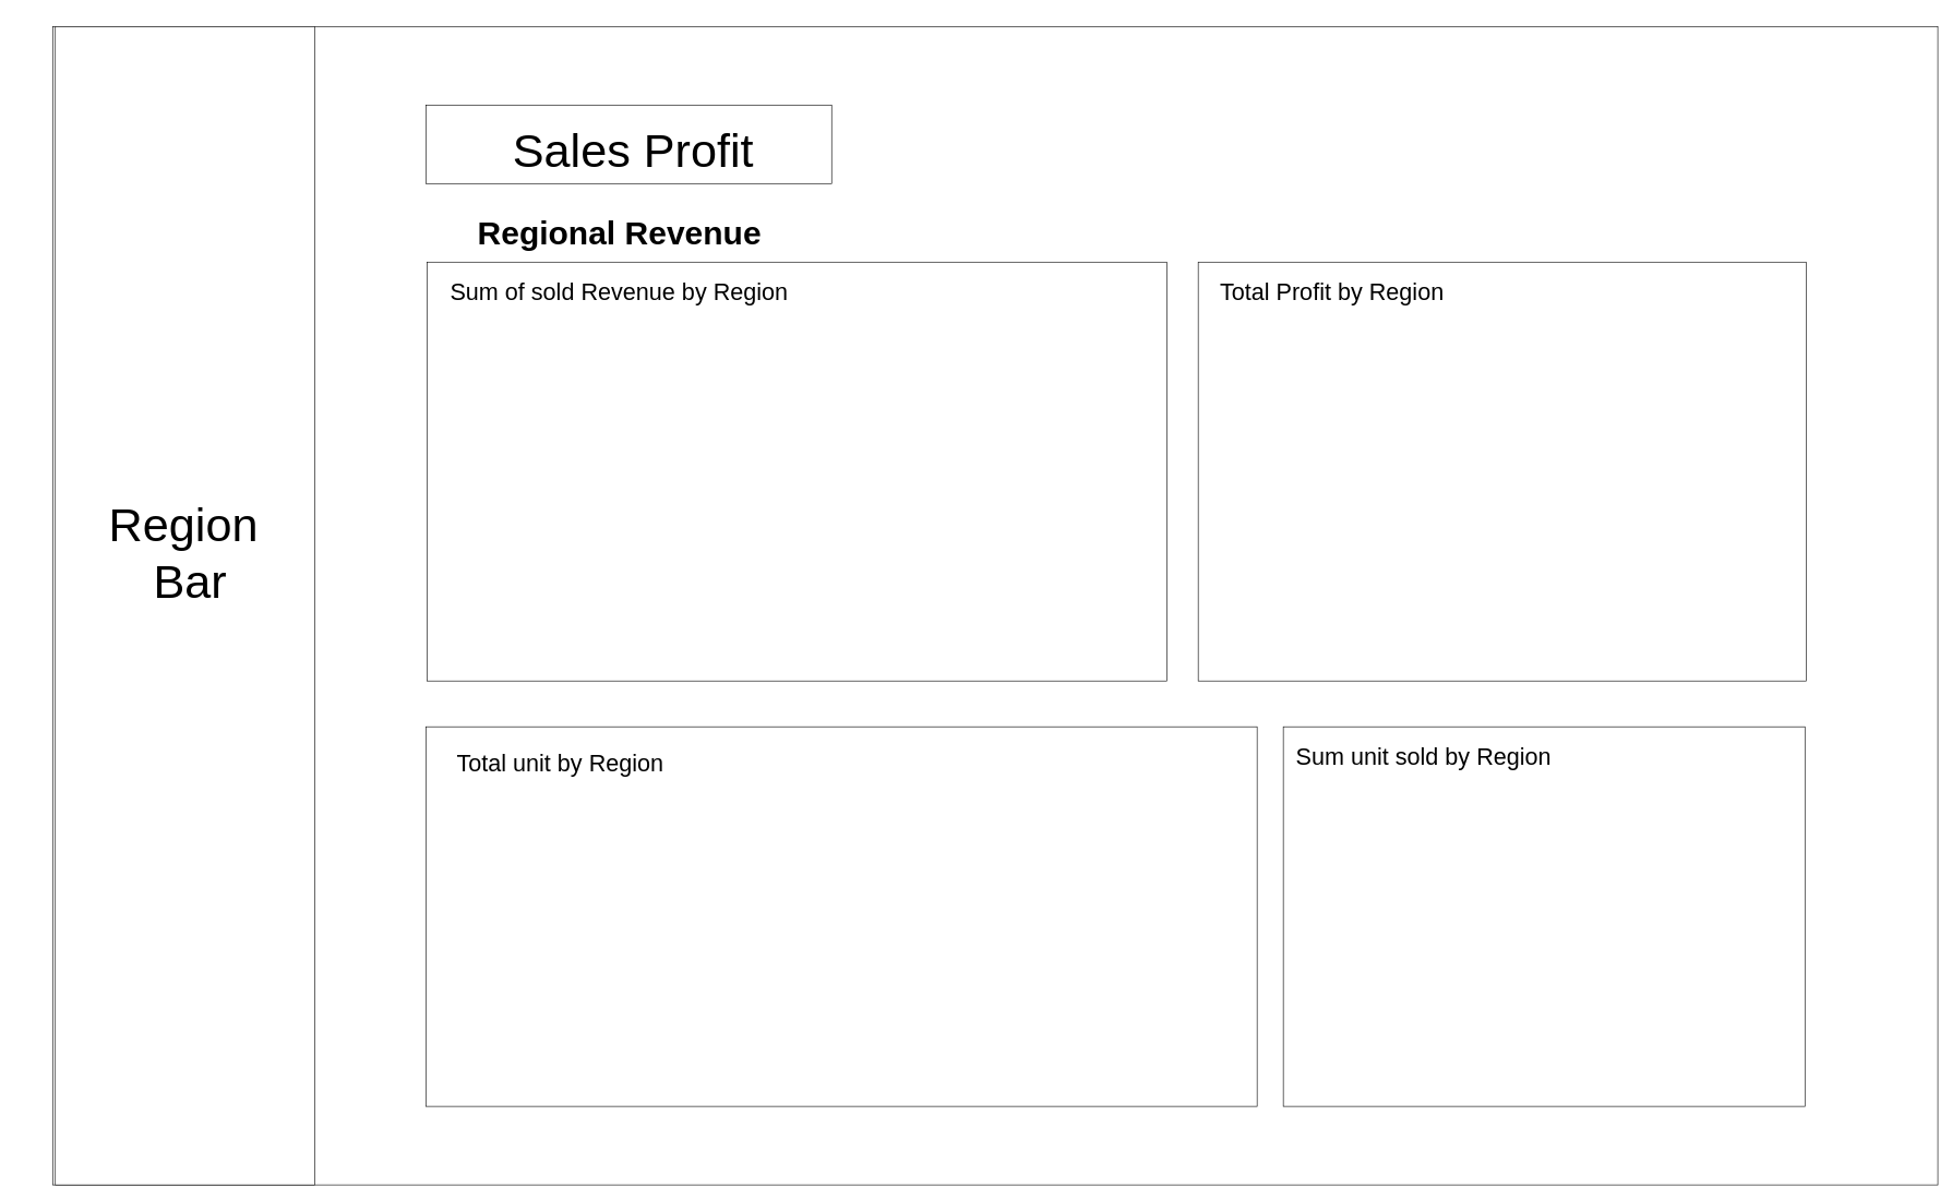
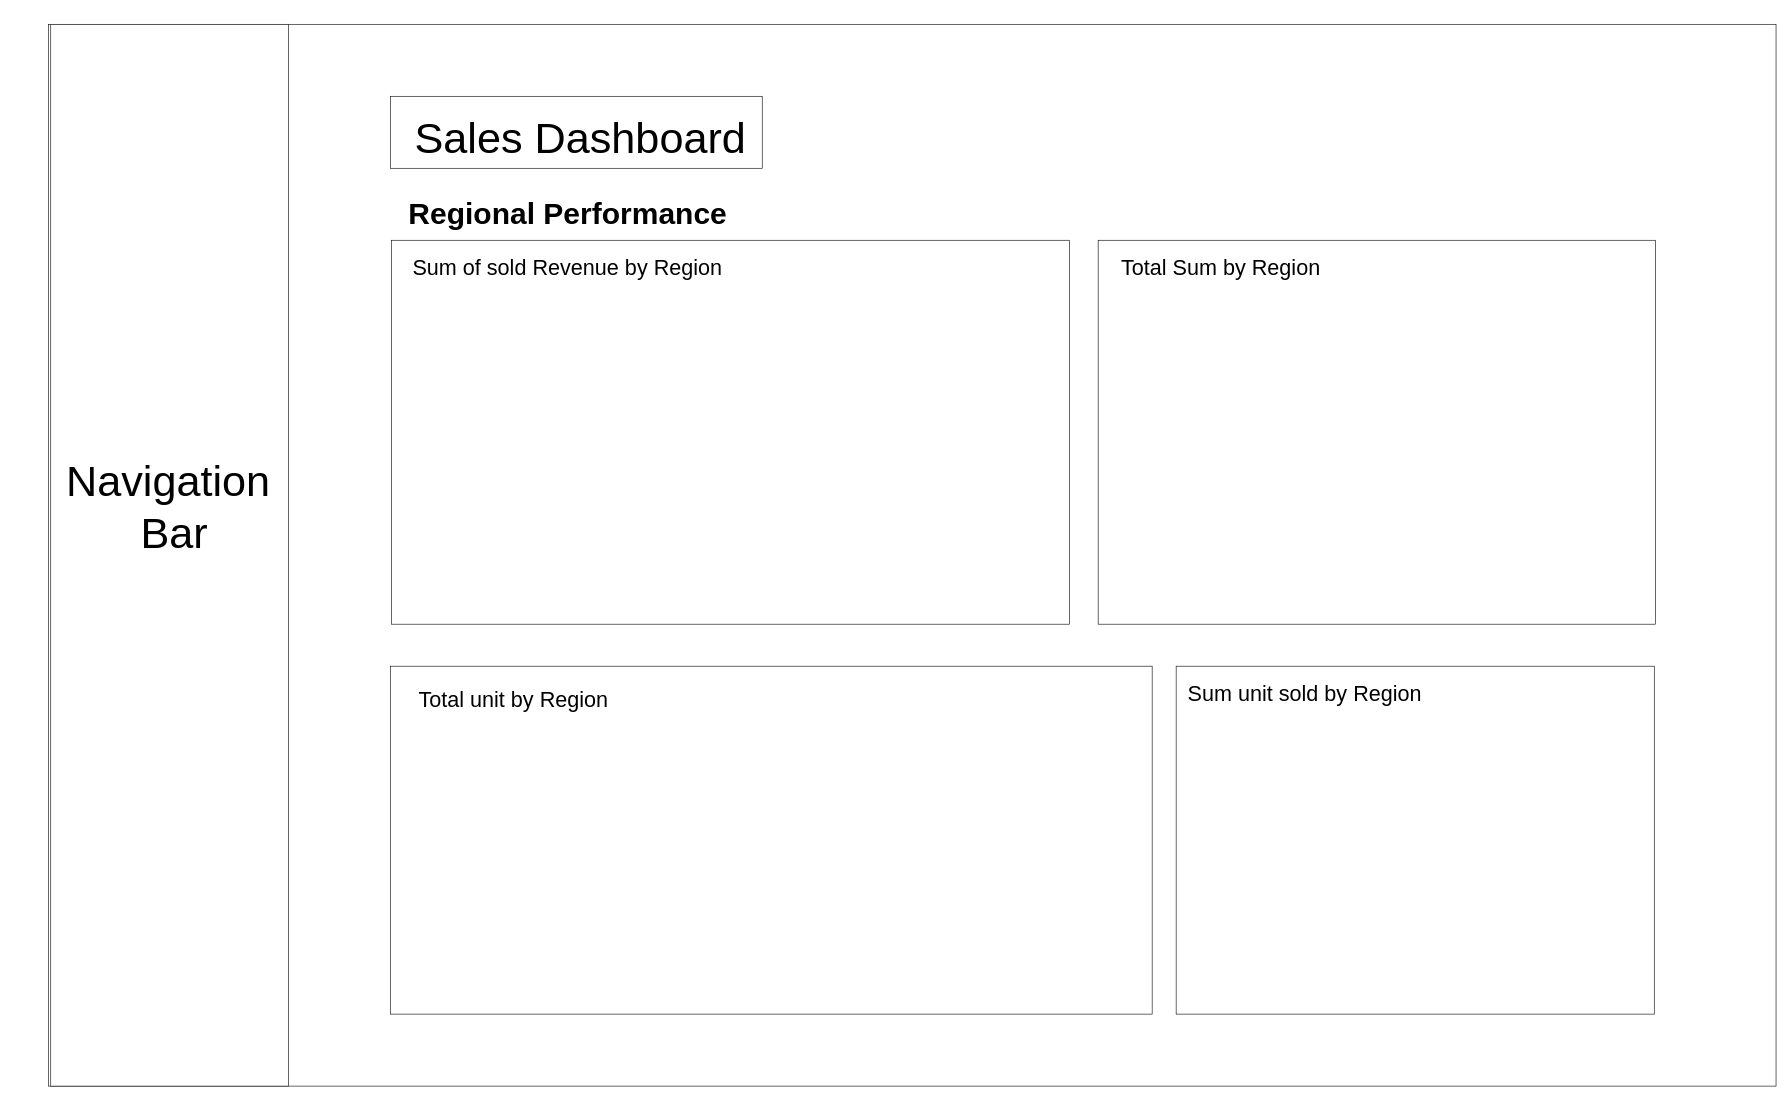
  <mxCell id="0" />
  <mxCell id="1" parent="0" />
  <mxCell id="2" value="" style="group" parent="1" vertex="1" connectable="0"><mxGeometry x="20" y="20" width="2940" height="1790" as="geometry" /></mxCell>
  <mxCell id="3" value="" style="rounded=0;whiteSpace=wrap;html=1;" parent="2" vertex="1"><mxGeometry x="60" y="20" width="2880" height="1770" as="geometry" /></mxCell>
  <mxCell id="4" value="" style="rounded=0;whiteSpace=wrap;html=1;" parent="2" vertex="1"><mxGeometry x="64" y="20" width="396" height="1770" as="geometry" /></mxCell>
  <mxCell id="5" value="" style="rounded=0;whiteSpace=wrap;html=1;" parent="2" vertex="1"><mxGeometry x="632" y="380" width="1130" height="640" as="geometry" /></mxCell>
  <mxCell id="6" value="" style="rounded=0;whiteSpace=wrap;html=1;" parent="2" vertex="1"><mxGeometry x="630" y="1090" width="1270" height="580" as="geometry" /></mxCell>
  <mxCell id="7" value="" style="rounded=0;whiteSpace=wrap;html=1;" parent="2" vertex="1"><mxGeometry x="1810" y="380" width="929" height="640" as="geometry" /></mxCell>
  <mxCell id="8" value="" style="rounded=0;whiteSpace=wrap;html=1;" parent="2" vertex="1"><mxGeometry x="1940" y="1090" width="797" height="580" as="geometry" /></mxCell>
  <mxCell id="9" value="" style="rounded=0;whiteSpace=wrap;html=1;" parent="2" vertex="1"><mxGeometry x="630" y="140" width="620" height="120" as="geometry" /></mxCell>
- <mxCell id="10" value="&lt;span style=&quot;font-size: 72px;&quot;&gt;Sales Profit&lt;/span&gt;" style="text;html=1;strokeColor=none;fillColor=none;align=center;verticalAlign=middle;whiteSpace=wrap;rounded=0;" parent="2" vertex="1"><mxGeometry x="660" width="574" height="420" as="geometry" /></mxCell>
- <mxCell id="11" value="&lt;font style=&quot;font-size: 72px;&quot;&gt;Region&amp;nbsp;&lt;br&gt;Bar&lt;br&gt;&lt;/font&gt;" style="text;html=1;strokeColor=none;fillColor=none;align=center;verticalAlign=middle;whiteSpace=wrap;rounded=0;" parent="2" vertex="1"><mxGeometry y="670" width="540" height="310" as="geometry" /></mxCell>
+ <mxCell id="10" value="&lt;span style=&quot;font-size: 72px;&quot;&gt;Sales Dashboard&lt;/span&gt;" style="text;html=1;strokeColor=none;fillColor=none;align=center;verticalAlign=middle;whiteSpace=wrap;rounded=0;" parent="2" vertex="1"><mxGeometry x="660" width="574" height="420" as="geometry" /></mxCell>
+ <mxCell id="11" value="&lt;font style=&quot;font-size: 72px;&quot;&gt;Navigation&amp;nbsp;&lt;br&gt;Bar&lt;br&gt;&lt;/font&gt;" style="text;html=1;strokeColor=none;fillColor=none;align=center;verticalAlign=middle;whiteSpace=wrap;rounded=0;" parent="2" vertex="1"><mxGeometry y="670" width="540" height="310" as="geometry" /></mxCell>
  <mxCell id="12" value="&lt;font style=&quot;font-size: 36px;&quot;&gt;Sum of sold Revenue by Region&lt;/font&gt;" style="text;html=1;strokeColor=none;fillColor=none;align=center;verticalAlign=middle;whiteSpace=wrap;rounded=0;" parent="2" vertex="1"><mxGeometry x="561" y="210" width="729" height="430" as="geometry" /></mxCell>
- <mxCell id="13" value="&lt;font style=&quot;font-size: 50px;&quot;&gt;&lt;b&gt;Regional Revenue&lt;/b&gt;&lt;/font&gt;" style="text;html=1;strokeColor=none;fillColor=none;align=center;verticalAlign=middle;whiteSpace=wrap;rounded=0;" parent="2" vertex="1"><mxGeometry x="522.5" y="180" width="806" height="312" as="geometry" /></mxCell>
- <mxCell id="14" value="&lt;font style=&quot;font-size: 36px;&quot;&gt;Total Profit by Region&lt;/font&gt;" style="text;html=1;strokeColor=none;fillColor=none;align=center;verticalAlign=middle;whiteSpace=wrap;rounded=0;" parent="2" vertex="1"><mxGeometry x="1650" y="210" width="729" height="430" as="geometry" /></mxCell>
+ <mxCell id="13" value="&lt;font style=&quot;font-size: 50px;&quot;&gt;&lt;b&gt;Regional Performance&lt;/b&gt;&lt;/font&gt;" style="text;html=1;strokeColor=none;fillColor=none;align=center;verticalAlign=middle;whiteSpace=wrap;rounded=0;" parent="2" vertex="1"><mxGeometry x="522.5" y="180" width="806" height="312" as="geometry" /></mxCell>
+ <mxCell id="14" value="&lt;font style=&quot;font-size: 36px;&quot;&gt;Total Sum by Region&lt;/font&gt;" style="text;html=1;strokeColor=none;fillColor=none;align=center;verticalAlign=middle;whiteSpace=wrap;rounded=0;" parent="2" vertex="1"><mxGeometry x="1650" y="210" width="729" height="430" as="geometry" /></mxCell>
  <mxCell id="15" value="&lt;font style=&quot;font-size: 36px;&quot;&gt;Total unit by Region&lt;/font&gt;" style="text;html=1;strokeColor=none;fillColor=none;align=center;verticalAlign=middle;whiteSpace=wrap;rounded=0;" parent="2" vertex="1"><mxGeometry x="471" y="930" width="729" height="430" as="geometry" /></mxCell>
  <mxCell id="16" value="&lt;font style=&quot;font-size: 36px;&quot;&gt;Sum unit sold by Region&lt;/font&gt;" style="text;html=1;strokeColor=none;fillColor=none;align=center;verticalAlign=middle;whiteSpace=wrap;rounded=0;" parent="2" vertex="1"><mxGeometry x="1790" y="920" width="729" height="430" as="geometry" /></mxCell>
